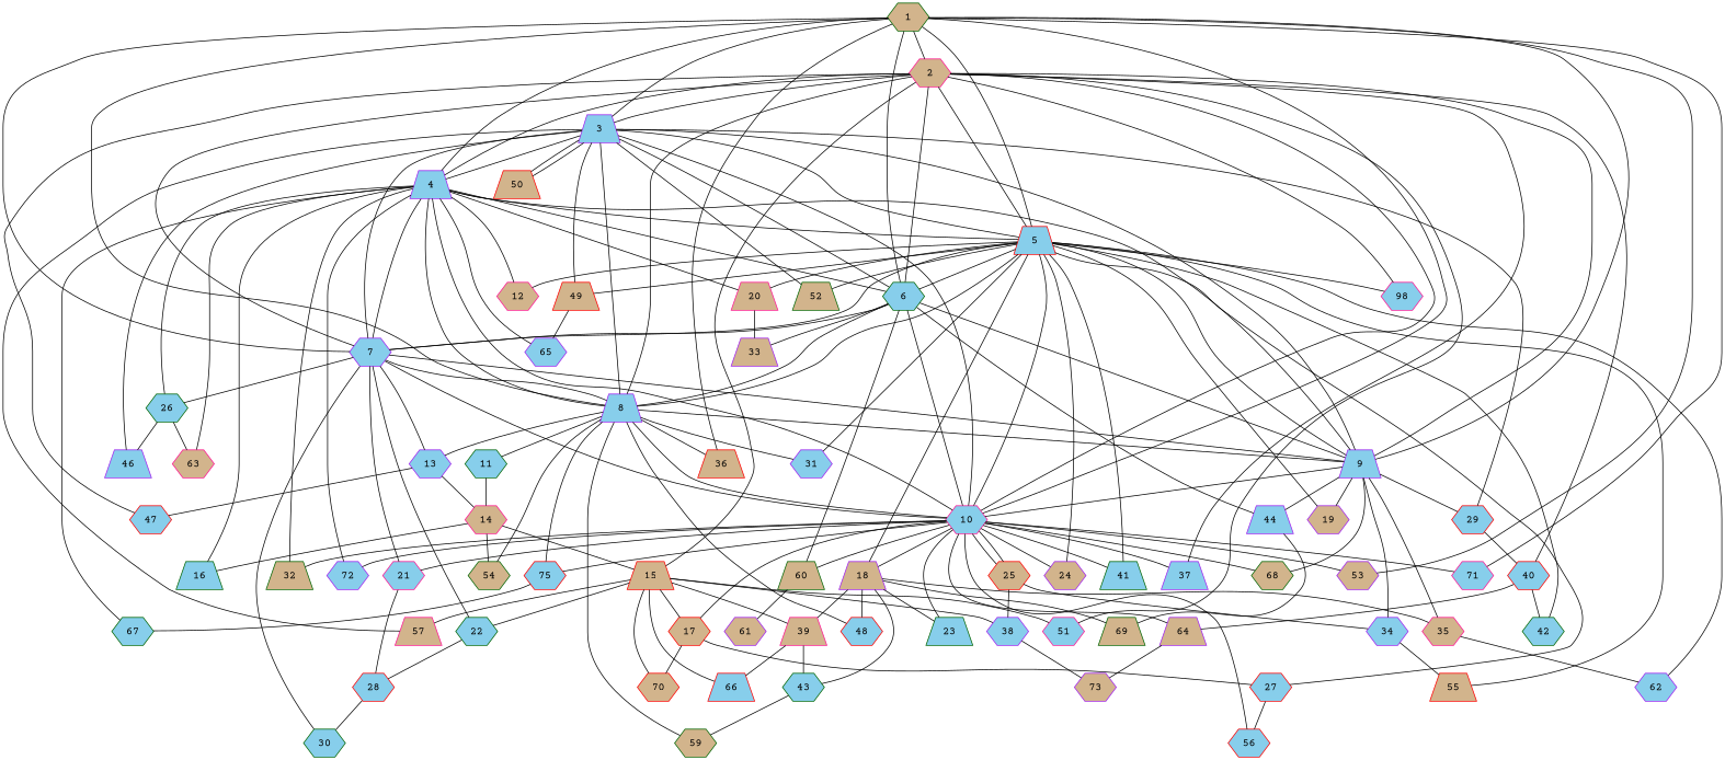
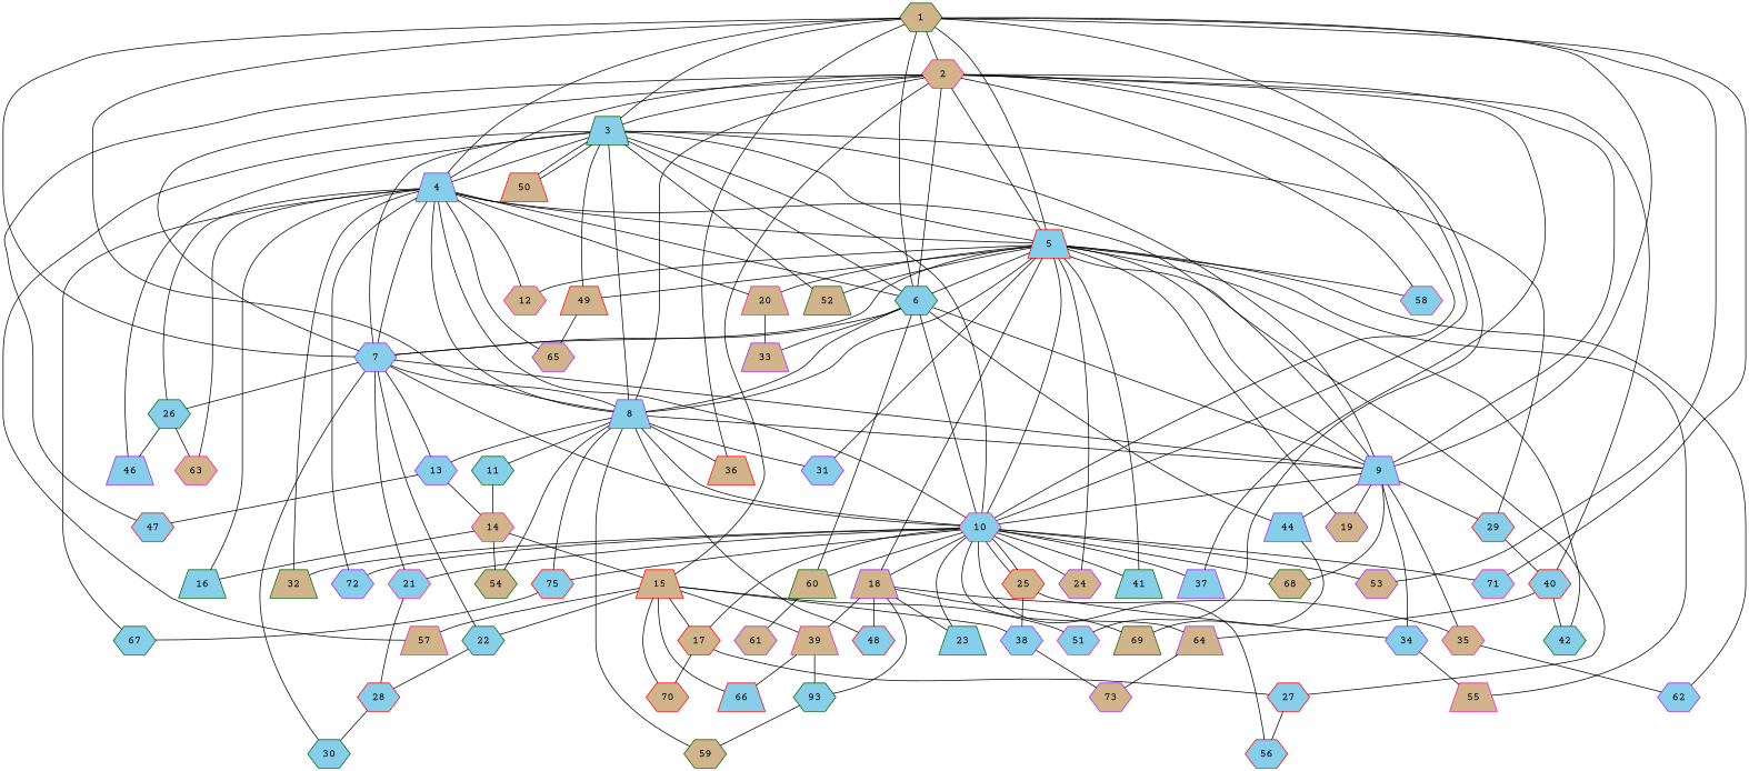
  graph {
    fontname="Courier Prime"
    node [color=purple fillcolor=skyblue fontname="Courier Prime" shape=hexagon style=filled]
    edge [fontname="Courier Prime"]
    1 [color=darkgreen fillcolor=tan]
    2 [color=deeppink fillcolor=tan]
-   3 [shape=trapezium]
+   3 [color=darkgreen shape=trapezium]
    4 [shape=trapezium]
    5 [color=red shape=trapezium]
    6 [color=darkgreen]
    7
    8 [shape=trapezium]
    9 [shape=trapezium]
    10 [color=deeppink]
    36 [color=red fillcolor=tan shape=trapezium]
    53 [fillcolor=tan]
    71 [color=deeppink]
    15 [color=red fillcolor=tan shape=trapezium]
    37 [shape=trapezium]
    40 [color=red]
    47 [color=red]
    51 [color=deeppink]
-   58 [color=deeppink label=98]
+   58 [color=deeppink]
    29 [color=red]
    46 [shape=trapezium]
    49 [color=red fillcolor=tan shape=trapezium]
    50 [color=red fillcolor=tan shape=trapezium]
    52 [color=darkgreen fillcolor=tan shape=trapezium]
    57 [color=deeppink fillcolor=tan shape=trapezium]
    12 [color=deeppink fillcolor=tan]
    16 [color=darkgreen shape=trapezium]
    20 [color=deeppink fillcolor=tan shape=trapezium]
    26 [color=darkgreen]
    32 [color=darkgreen fillcolor=tan shape=trapezium]
    63 [color=deeppink fillcolor=tan]
-   65
+   65 [fillcolor=tan]
    67 [color=darkgreen]
    72
    18 [fillcolor=tan shape=trapezium]
    19 [fillcolor=tan]
    24 [fillcolor=tan]
    27 [color=red]
    31
    41 [color=darkgreen shape=trapezium]
    42 [color=darkgreen]
-   55 [color=red fillcolor=tan shape=trapezium]
+   55 [color=deeppink fillcolor=tan shape=trapezium]
    62
    33 [fillcolor=tan shape=trapezium]
    44 [shape=trapezium]
    60 [color=darkgreen fillcolor=tan shape=trapezium]
    13
    21 [color=deeppink]
    22 [color=darkgreen]
    30 [color=darkgreen]
    11 [color=darkgreen]
    n52 [color=red label=75]
    48 [color=red]
    54 [color=darkgreen fillcolor=tan]
    59 [color=darkgreen fillcolor=tan]
    34
    35 [color=deeppink fillcolor=tan]
    68 [color=darkgreen fillcolor=tan]
    17 [color=red fillcolor=tan]
    23 [color=darkgreen shape=trapezium]
    25 [color=red fillcolor=tan]
    56 [color=red]
    64 [fillcolor=tan shape=trapezium]
    38
    39 [color=deeppink fillcolor=tan shape=trapezium]
    66 [color=red shape=trapezium]
    70 [color=red fillcolor=tan]
    61 [fillcolor=tan]
    14 [color=deeppink fillcolor=tan]
-   43 [color=darkgreen]
+   43 [color=darkgreen label=93]
    69 [color=darkgreen fillcolor=tan shape=trapezium]
    28 [color=red]
    73 [fillcolor=tan]
    1 -- 2
    1 -- 3
    1 -- 4
    1 -- 5
    1 -- 6
    1 -- 7
    1 -- 8
    1 -- 9
    1 -- 10
    1 -- 36
    1 -- 53
    1 -- 71
    2 -- 3
    2 -- 4
    2 -- 5
    2 -- 6
    2 -- 7
    2 -- 8
    2 -- 9
    2 -- 10
    2 -- 15
    2 -- 37
    2 -- 40
    2 -- 47
    2 -- 51
    2 -- 58
    3 -- 4
    3 -- 5
    3 -- 6
    3 -- 7
    3 -- 8
    3 -- 9
    3 -- 10
    3 -- 29
    3 -- 46
    3 -- 49
    3 -- 50
    3 -- 50
    3 -- 52
    3 -- 57
    4 -- 5
    4 -- 6
    4 -- 7
    4 -- 8
    4 -- 9
    4 -- 10
    4 -- 12
    4 -- 16
    4 -- 20
    4 -- 26
    4 -- 32
    4 -- 63
    4 -- 65
    4 -- 67
    4 -- 72
    5 -- 6
    5 -- 7
    5 -- 8
    5 -- 9
    5 -- 10
    5 -- 58
    5 -- 49
    5 -- 52
    5 -- 12
    5 -- 20
    5 -- 18
    5 -- 19
    5 -- 24
    5 -- 27
    5 -- 31
    5 -- 41
    5 -- 42
    5 -- 55
    5 -- 62
    6 -- 7
    6 -- 8
    6 -- 9
    6 -- 10
    6 -- 33
    6 -- 44
    6 -- 60
    7 -- 8
    7 -- 9
    7 -- 10
    7 -- 26
    7 -- 13
    7 -- 21
    7 -- 22
    7 -- 30
    8 -- 9
    8 -- 10
    8 -- 36
    8 -- 31
    8 -- 13
    8 -- 11
    8 -- n52
    8 -- 48
    8 -- 54
    8 -- 59
    9 -- 10
    9 -- 29
    9 -- 19
    9 -- 44
    9 -- 34
    9 -- 35
    9 -- 68
    10 -- 53
    10 -- 71
    10 -- 37
    10 -- 32
    10 -- 72
    10 -- 18
    10 -- 24
    10 -- 41
    10 -- 60
    10 -- 21
    10 -- n52
    10 -- 68
    10 -- 17
    10 -- 23
    10 -- 25
    10 -- 25
    10 -- 56
    10 -- 64
    15 -- 51
    15 -- 57
    15 -- 22
    15 -- 17
    15 -- 38
    15 -- 39
    15 -- 66
    15 -- 70
    40 -- 42
    40 -- 64
    29 -- 40
    49 -- 65
    20 -- 33
    26 -- 46
    26 -- 63
    18 -- 48
    18 -- 35
    18 -- 23
    18 -- 39
    18 -- 43
    18 -- 69
    27 -- 56
    44 -- 69
    60 -- 61
    13 -- 47
    13 -- 14
    21 -- 28
    22 -- 28
    11 -- 14
    n52 -- 67
    34 -- 55
    35 -- 62
    17 -- 27
    17 -- 70
    25 -- 34
    25 -- 38
    64 -- 73
    38 -- 73
    39 -- 66
    39 -- 43
    14 -- 15
    14 -- 16
    14 -- 54
    43 -- 59
    28 -- 30
  }
